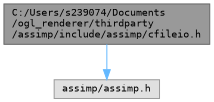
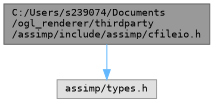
  digraph {
    node [fontname=Terminal fontsize=10 shape=box style=filled]
    n1 [color=gray40 fillcolor=grey60 fontcolor=black height=0.2 label="C:/Users/s239074/Documents\l/ogl_renderer/thirdparty\l/assimp/include/assimp/cfileio.h" width=0.4]
-   n2 [color=grey60 fillcolor="#E0E0E0" height=0.2 label="assimp/assimp.h" width=0.4]
+   n2 [color=grey60 fillcolor="#E0E0E0" height=0.2 label="assimp/types.h" width=0.4]
    n1 -> n2 [color=steelblue1 fontname=Terminal fontsize=10 labelfontname=Helvetica labelfontsize=10 style=solid]
  }
